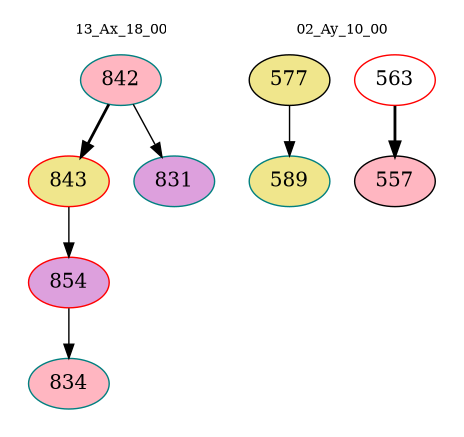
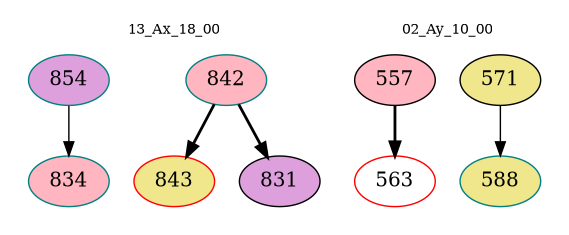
  digraph {
    node [color=teal fillcolor=khaki style=filled]
    edge [color=black style=solid]
    n1 [color=red label=843]
    n2 [fillcolor=lightpink label=842]
-   n3 [color=red fillcolor=plum label=854]
-   n4 [fillcolor=plum label=831]
+   n3 [fillcolor=plum label=854]
+   n4 [color=black fillcolor=plum label=831]
    n5 [fillcolor=lightpink label=834]
    n6 [color=red fillcolor=white label=563]
-   n7 [color=black label=577]
+   n7 [color=black label=571]
    n8 [color=black fillcolor=lightpink label=557]
-   n9 [label=589]
+   n9 [label=588]
    subgraph cluster_1 {
      color=white
      fontsize=10
      label="13_Ax_18_00"
      n1
      n2
      n3
      n4
      n5
    }
    subgraph cluster_2 {
      color=white
      fontsize=10
      label="02_Ay_10_00"
      n6
      n7
      n8
      n9
    }
-   n1 -> n3
    n2 -> n1 [style=bold]
-   n2 -> n4
+   n2 -> n4 [style=bold]
    n3 -> n5
-   n6 -> n8 [style=bold]
+   n8 -> n6 [style=bold]
    n7 -> n9
  }
